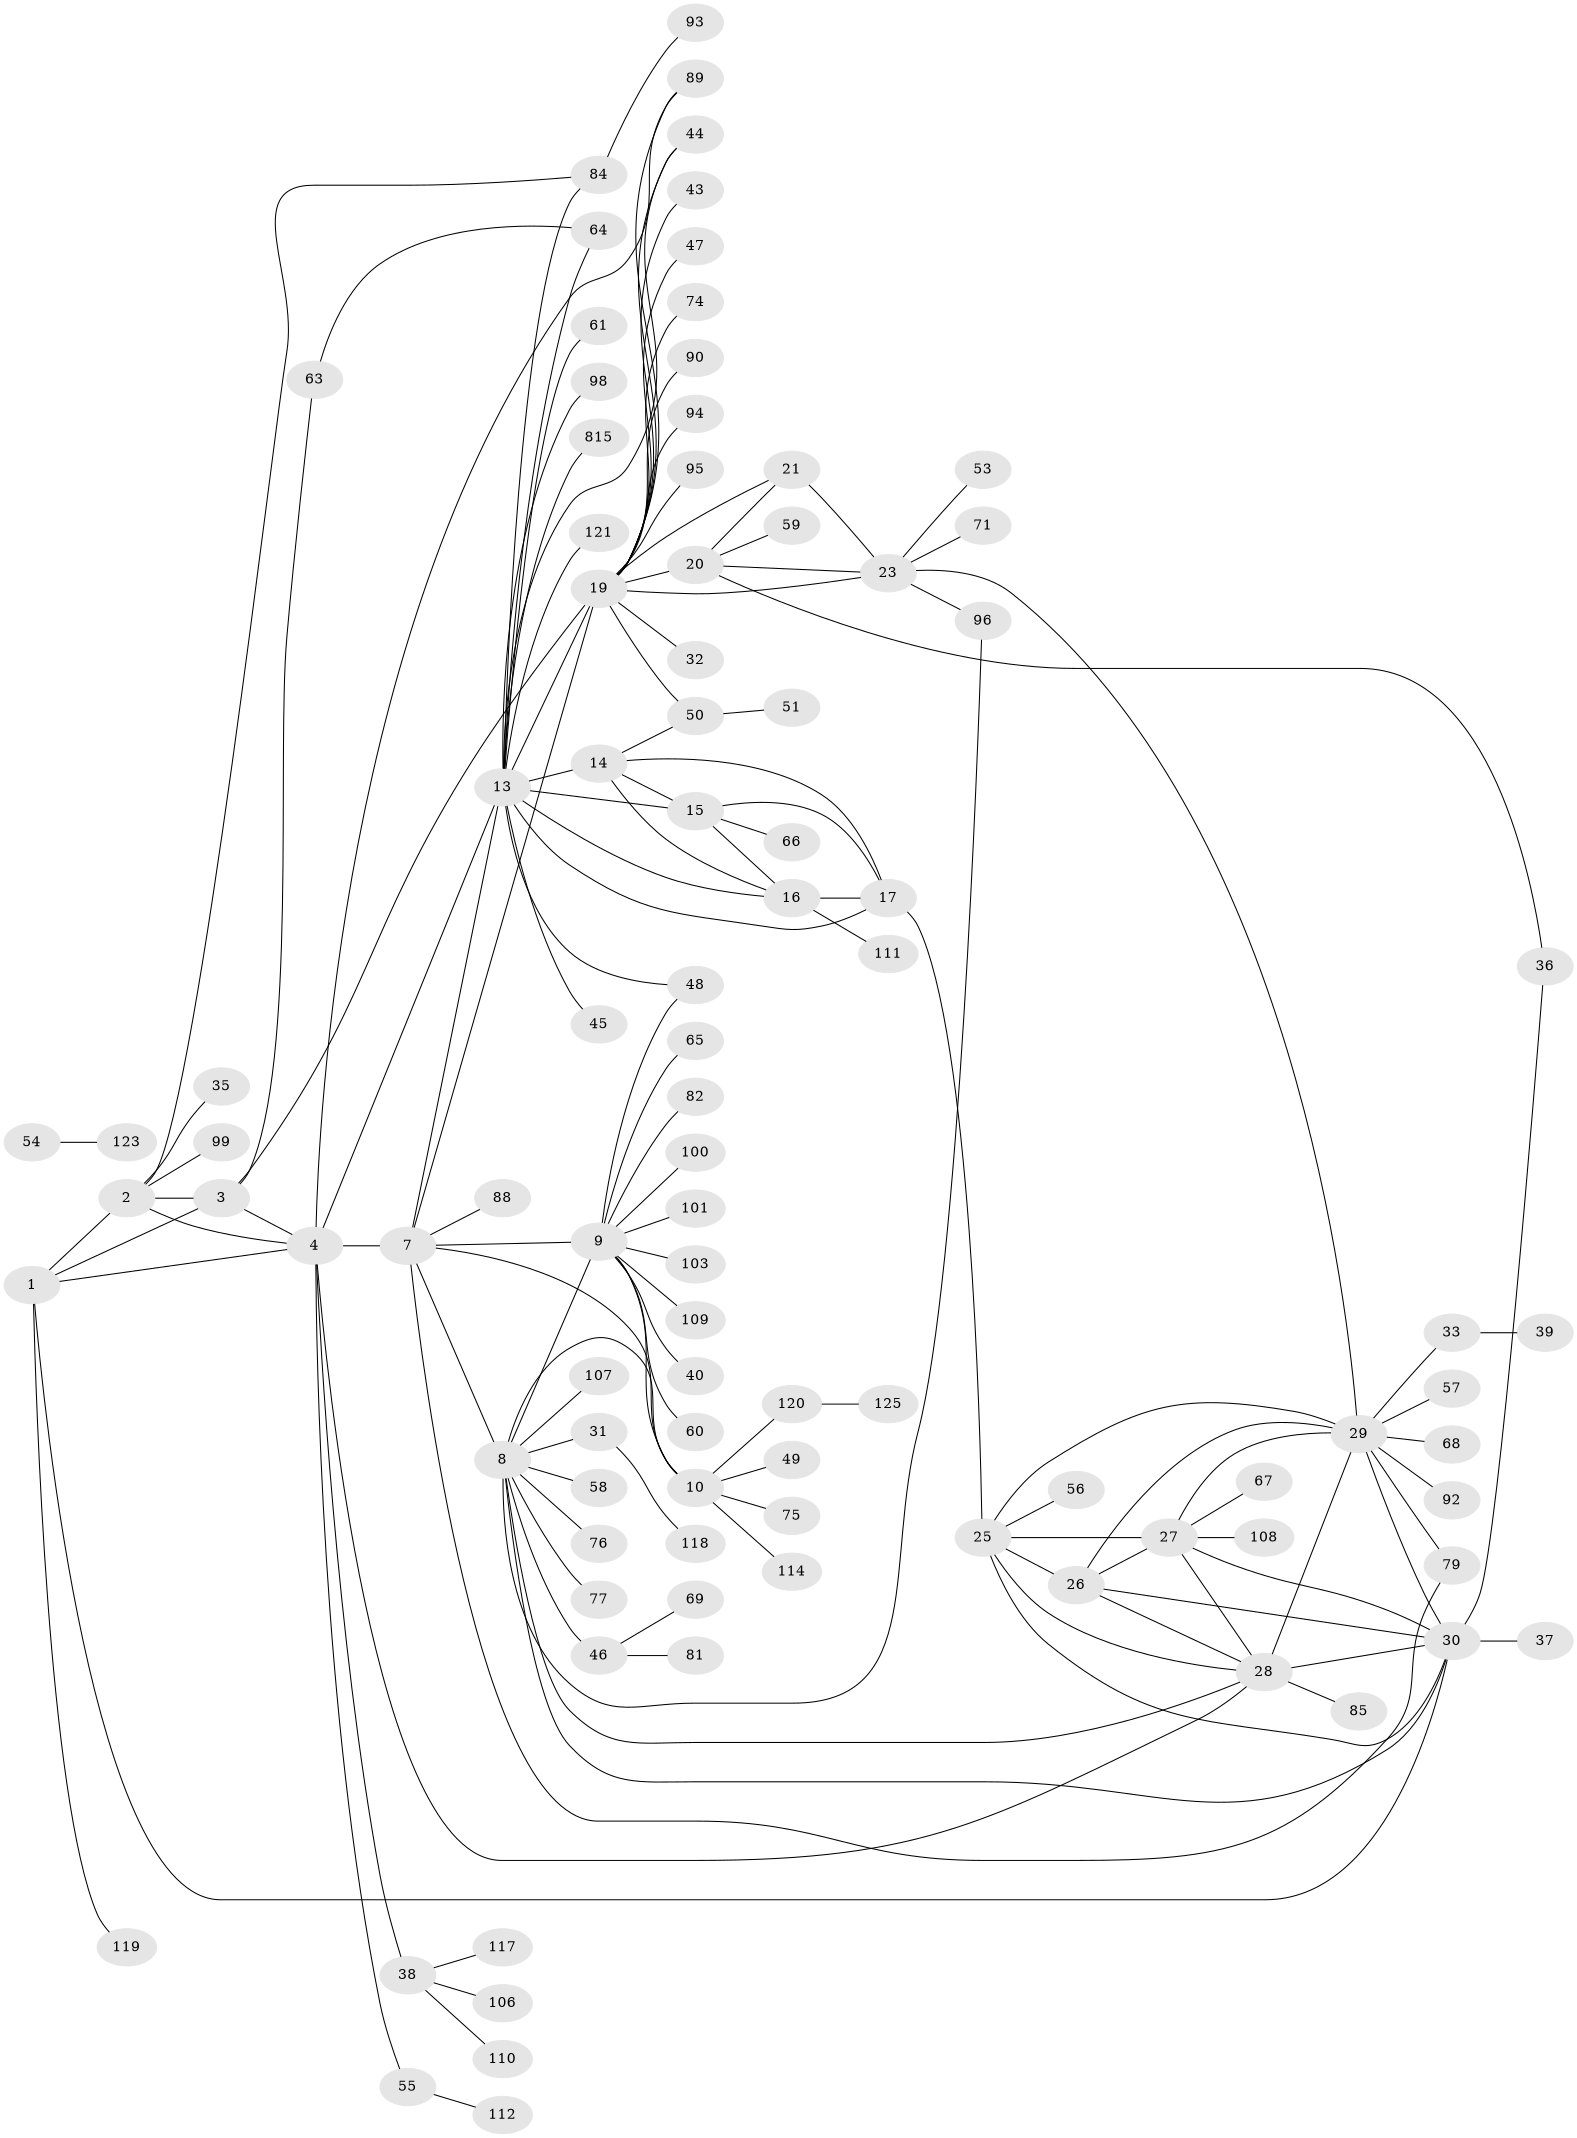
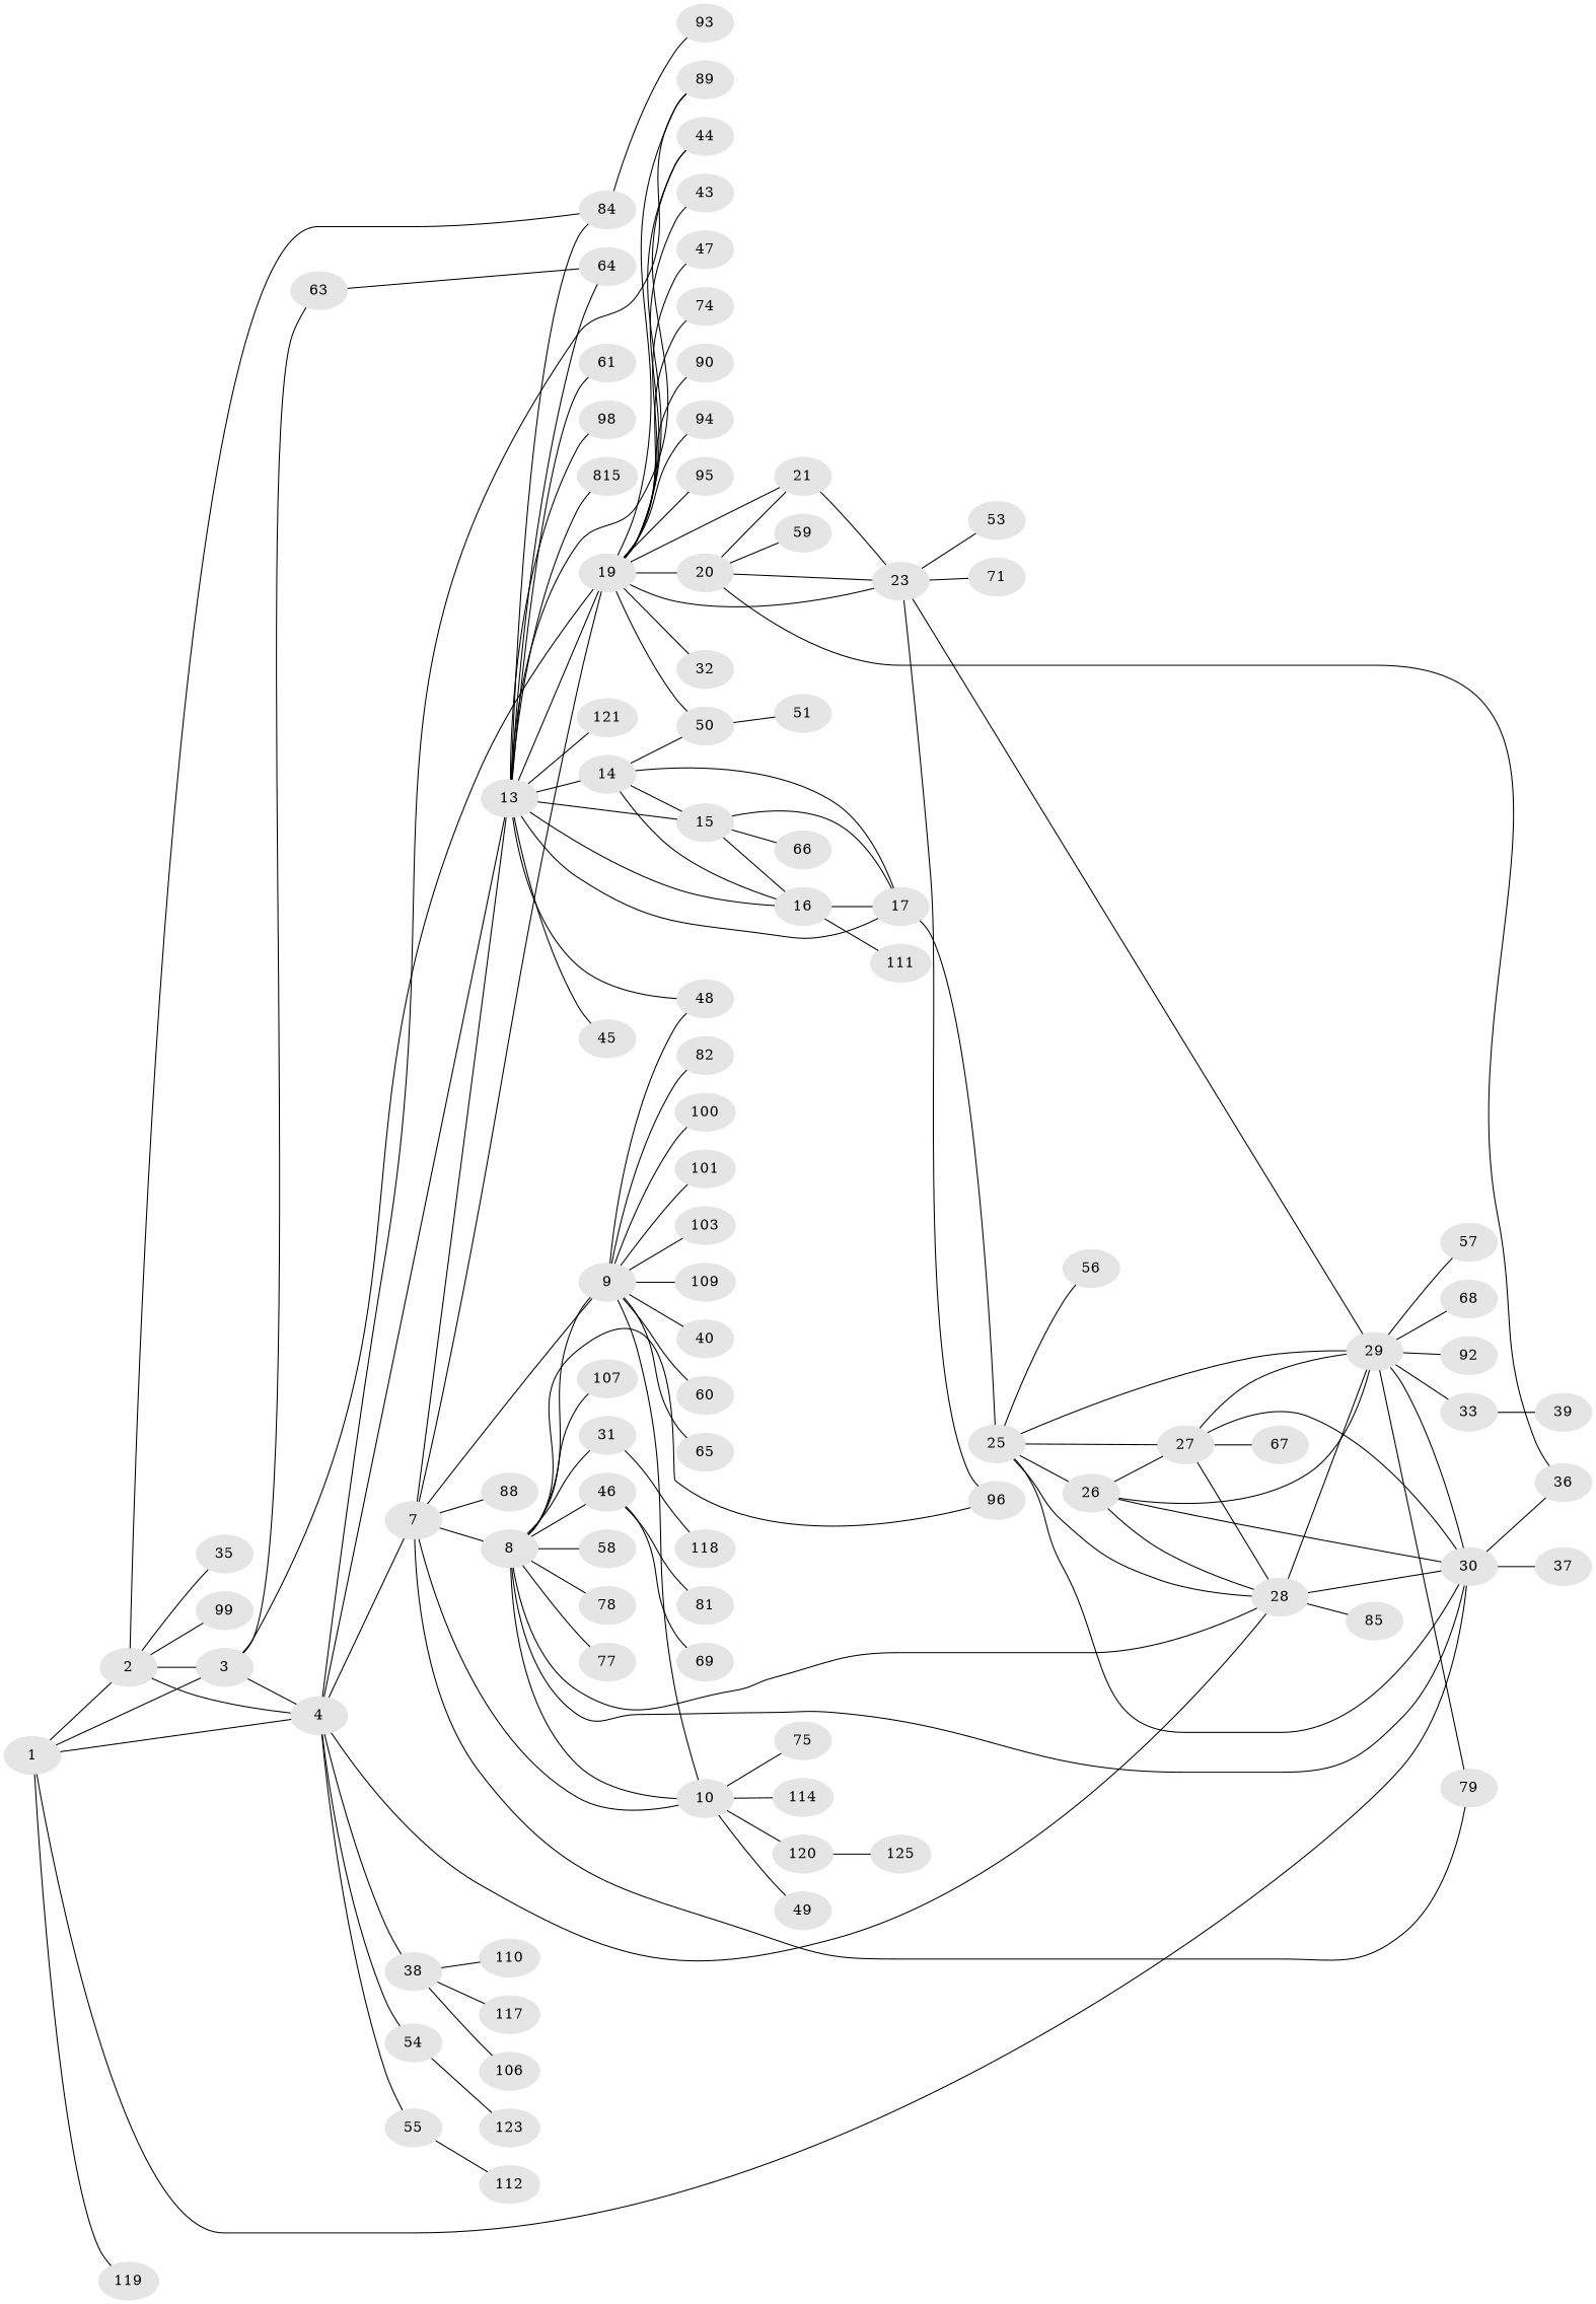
  graph {
    rankdir=LR
    node [color=gray90 style=filled]
    2 [super="+6"]
    3 [super="+42"]
    4 [super="+5"]
    35
    84
    99
    1
    30 [super="+102"]
    119
    19 [super="+22"]
    63
    7 [super="+116"]
    13 [super="+18"]
    28 [super="+78"]
    38 [super="+105"]
    54
    55
    89
    36
    37
    93 [super="+113"]
    44
    50 [super="+124"]
    20 [super="+24"]
    21
    23 [super="+52"]
    32
    43
    47
    74 [super="+80"]
    90
    94
    95
    64 [super="+104"]
    8 [super="+83"]
    9 [super="+12"]
    10 [super="+11"]
    79
    88
    48
    14 [super="+87"]
    15 [super="+70"]
    16 [super="+91"]
    17 [super="+62"]
    45
    61
    98
    n48 [label=815]
    121
    29 [super="+34"]
    85
    106
    110
    117
    123
    112
    31 [super="+41"]
    46 [super="+72"]
    58
-   76
+   76 [label=78]
    77
    96
    107
    40
    60
    65
    82
    100
    101
    103
    109
    49
    75
    114
    120
    118
    69
    81
    125
    66 [super="+122"]
    111
    25 [super="+86"]
    51
    26
    27 [super="+126"]
    56
    59
    53
    71 [super="+97"]
    33
    57
    68
    92
    67
-   108
    39
    2 -- 3 [weight=2]
    2 -- 4 [weight=4]
    2 -- 35
    2 -- 84
    2 -- 99
    3 -- 4 [weight=2]
    3 -- 19
    3 -- 63
    4 -- 7
    4 -- 13
    4 -- 28
    4 -- 38
+   4 -- 54
    4 -- 55
    4 -- 89
    84 -- 93
    1 -- 2 [weight=2]
    1 -- 3
    1 -- 4 [weight=2]
    1 -- 30
    1 -- 119
    30 -- 36
    30 -- 37
    19 -- 89
    19 -- 44
    19 -- 50
    19 -- 20 [weight=4]
    19 -- 21 [weight=2]
    19 -- 23 [weight=2]
    19 -- 32
    19 -- 43
    19 -- 47
    19 -- 74
    19 -- 90
    19 -- 94
    19 -- 95
    63 -- 64
    7 -- 19
    7 -- 13
    7 -- 8
    7 -- 9 [weight=2]
    7 -- 10 [weight=2]
    7 -- 79
    7 -- 88
    13 -- 84
    13 -- 19
    13 -- 44
    13 -- 64
    13 -- 48
    13 -- 14 [weight=2]
    13 -- 15 [weight=2]
    13 -- 16 [weight=2]
    13 -- 17 [weight=2]
    13 -- 45
    13 -- 61
    13 -- 98
    13 -- n48
    13 -- 121
    28 -- 30
    28 -- 29
    28 -- 85
    38 -- 106
    38 -- 110
    38 -- 117
    54 -- 123
    55 -- 112
    50 -- 51
    20 -- 36
    20 -- 21 [weight=2]
    20 -- 23 [weight=2]
    20 -- 59
    21 -- 23
    23 -- 29
    23 -- 96
    23 -- 53
    23 -- 71
    8 -- 30
    8 -- 28
    8 -- 9 [weight=2]
    8 -- 10 [weight=2]
    8 -- 31
    8 -- 46
    8 -- 58
    8 -- 76
    8 -- 77
    8 -- 96
    8 -- 107
    9 -- 10 [weight=4]
    9 -- 48
    9 -- 40
    9 -- 60
    9 -- 65
    9 -- 82
    9 -- 100
    9 -- 101
    9 -- 103
    9 -- 109
    10 -- 49
    10 -- 75
    10 -- 114
    10 -- 120
    14 -- 50
    14 -- 15
    14 -- 16
    14 -- 17
    15 -- 16
    15 -- 17
    15 -- 66
    16 -- 17
    16 -- 111
    17 -- 25
    29 -- 30
    29 -- 79
    29 -- 33
    29 -- 57
    29 -- 68
    29 -- 92
    31 -- 118
    46 -- 69
    46 -- 81
    120 -- 125
    25 -- 30
    25 -- 28
    25 -- 29
    25 -- 26
    25 -- 27
    25 -- 56
    26 -- 30
    26 -- 28
    26 -- 29
    26 -- 27
    27 -- 30
    27 -- 28
    27 -- 29
    27 -- 67
-   27 -- 108
    33 -- 39
  }
